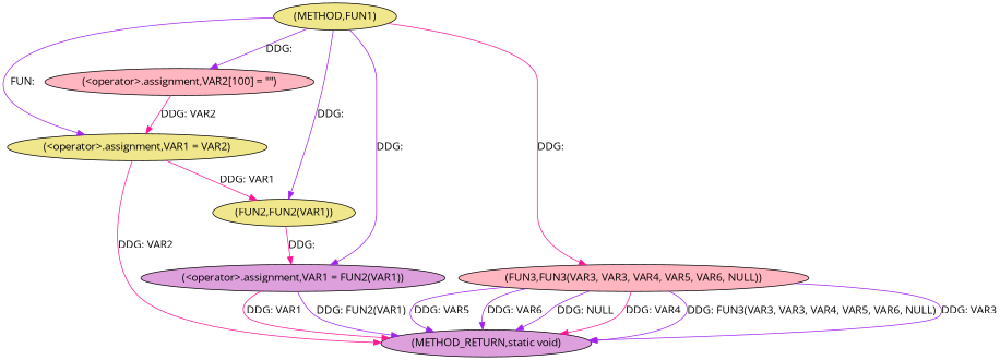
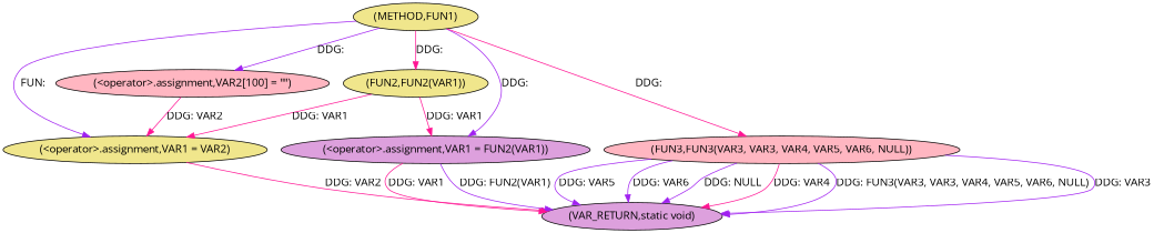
  digraph {
    fontname="Open Sans"
    node [fillcolor=khaki fontname="Open Sans" style=filled]
    edge [color=purple fontname="Open Sans"]
    n1 [label="(METHOD,FUN1)"]
    n2 [fillcolor=lightpink label="(<operator>.assignment,VAR2[100] = \"\")"]
    n3 [label="(<operator>.assignment,VAR1 = VAR2)"]
    n4 [fillcolor=plum label="(<operator>.assignment,VAR1 = FUN2(VAR1))"]
    n5 [label="(FUN2,FUN2(VAR1))"]
    n6 [fillcolor=lightpink label="(FUN3,FUN3(VAR3, VAR3, VAR4, VAR5, VAR6, NULL))"]
-   n7 [fillcolor=plum label="(METHOD_RETURN,static void)"]
+   n7 [fillcolor=plum label="(VAR_RETURN,static void)"]
    n1 -> n2 [label="DDG: "]
    n1 -> n3 [label="FUN: "]
    n1 -> n4 [label="DDG: "]
-   n1 -> n5 [label="DDG: "]
+   n1 -> n5 [color=deeppink label="DDG: "]
    n1 -> n6 [color=deeppink label="DDG: "]
    n2 -> n3 [color=deeppink label="DDG: VAR2"]
-   n3 -> n5 [color=deeppink label="DDG: VAR1"]
+   n5 -> n3 [color=deeppink label="DDG: VAR1"]
    n3 -> n7 [color=deeppink label="DDG: VAR2"]
    n4 -> n7 [label="DDG: FUN2(VAR1)"]
    n4 -> n7 [color=deeppink label="DDG: VAR1"]
-   n5 -> n4 [color=deeppink label="DDG: "]
+   n5 -> n4 [color=deeppink label="DDG: VAR1"]
    n6 -> n7 [color=deeppink label="DDG: VAR4"]
    n6 -> n7 [label="DDG: FUN3(VAR3, VAR3, VAR4, VAR5, VAR6, NULL)"]
    n6 -> n7 [label="DDG: VAR3"]
    n6 -> n7 [label="DDG: VAR5"]
    n6 -> n7 [label="DDG: VAR6"]
    n6 -> n7 [label="DDG: NULL"]
  }
